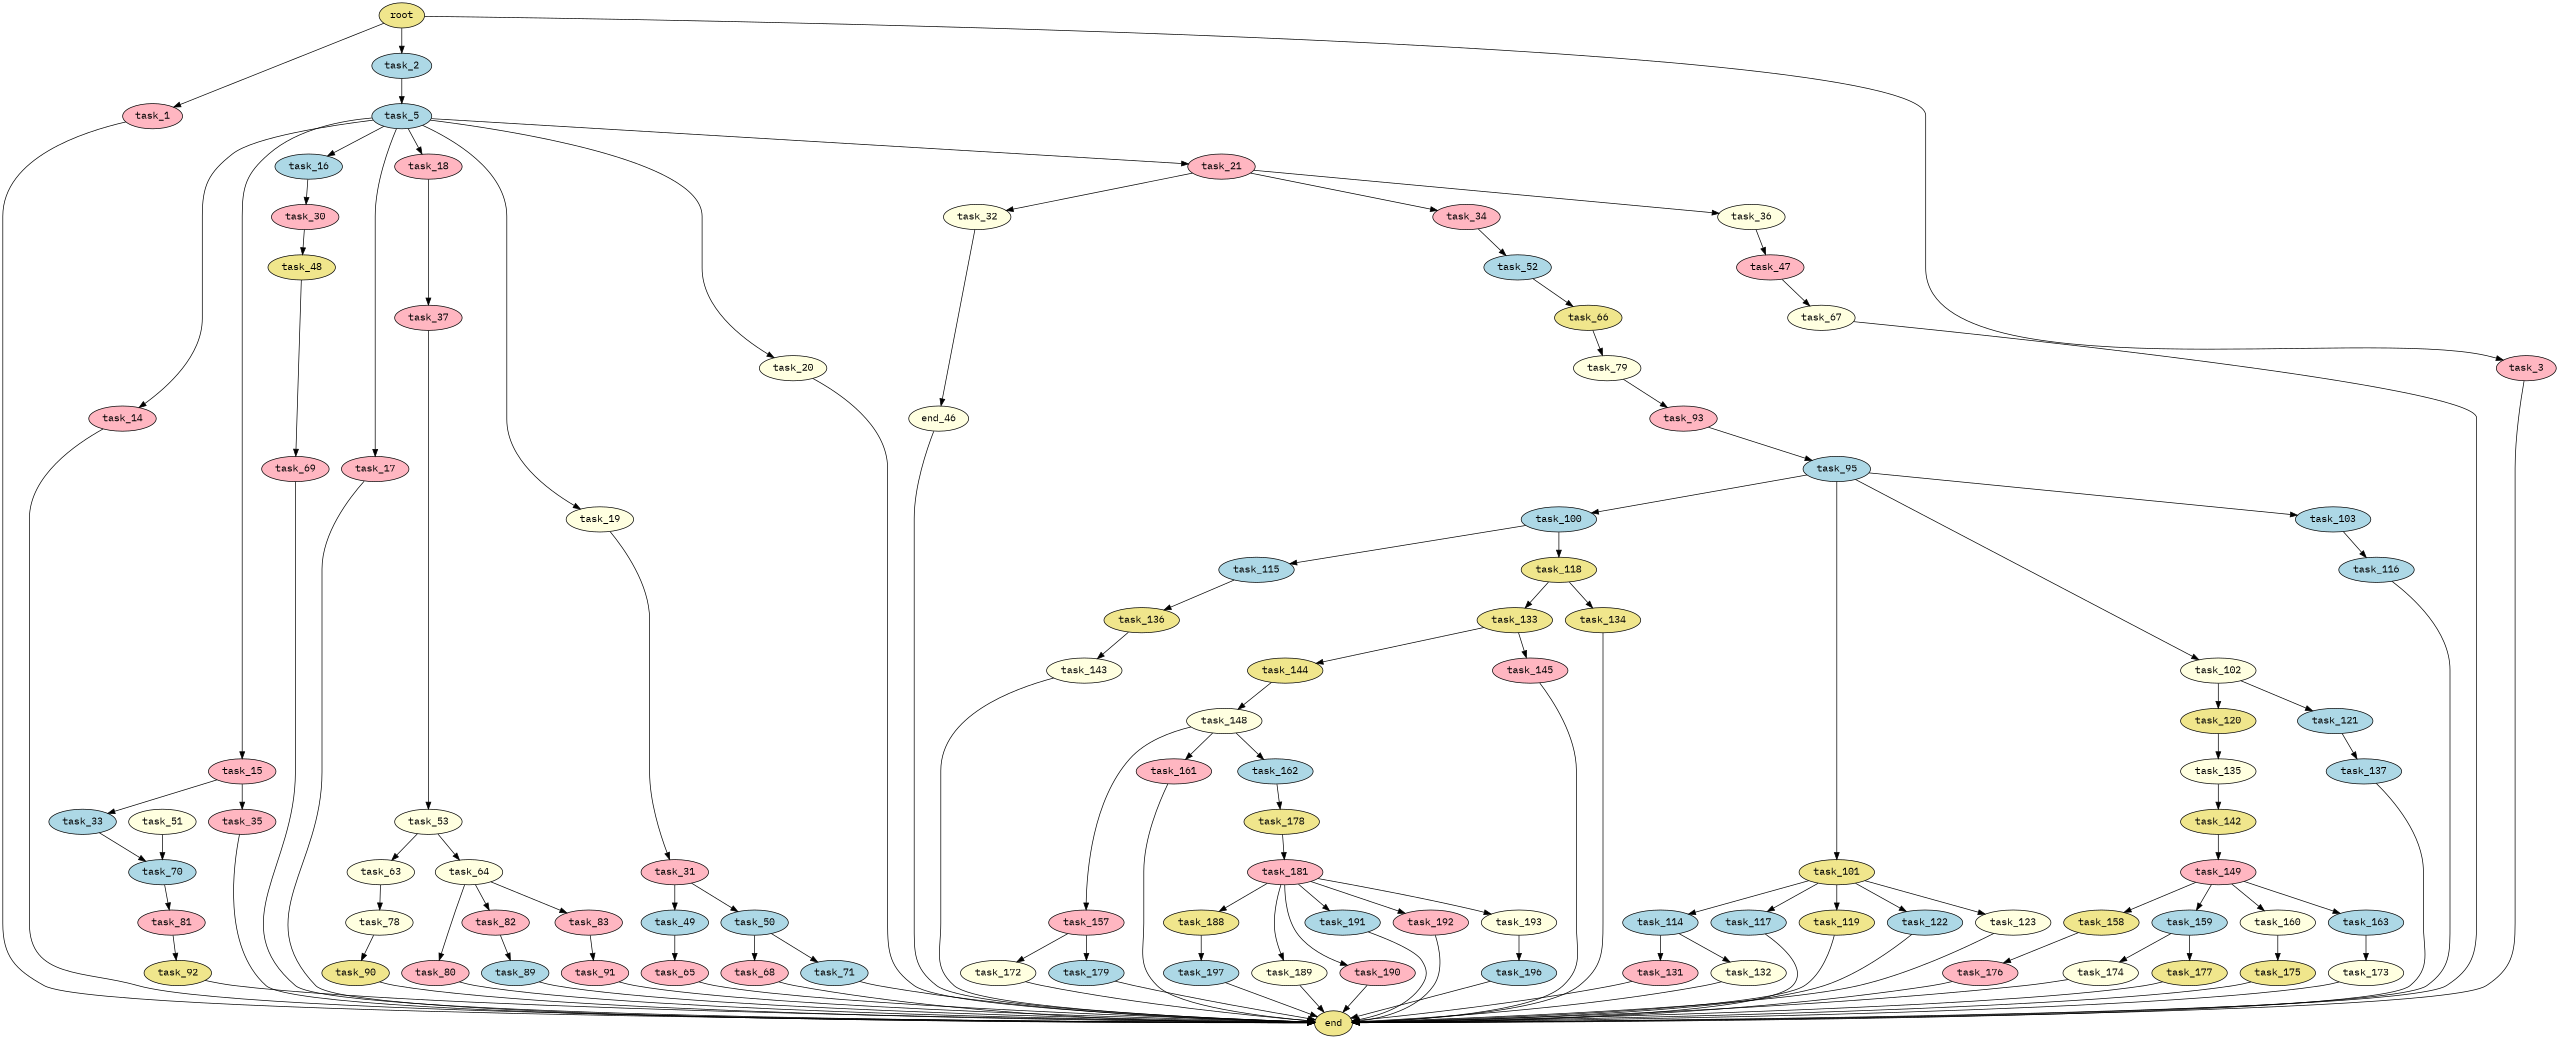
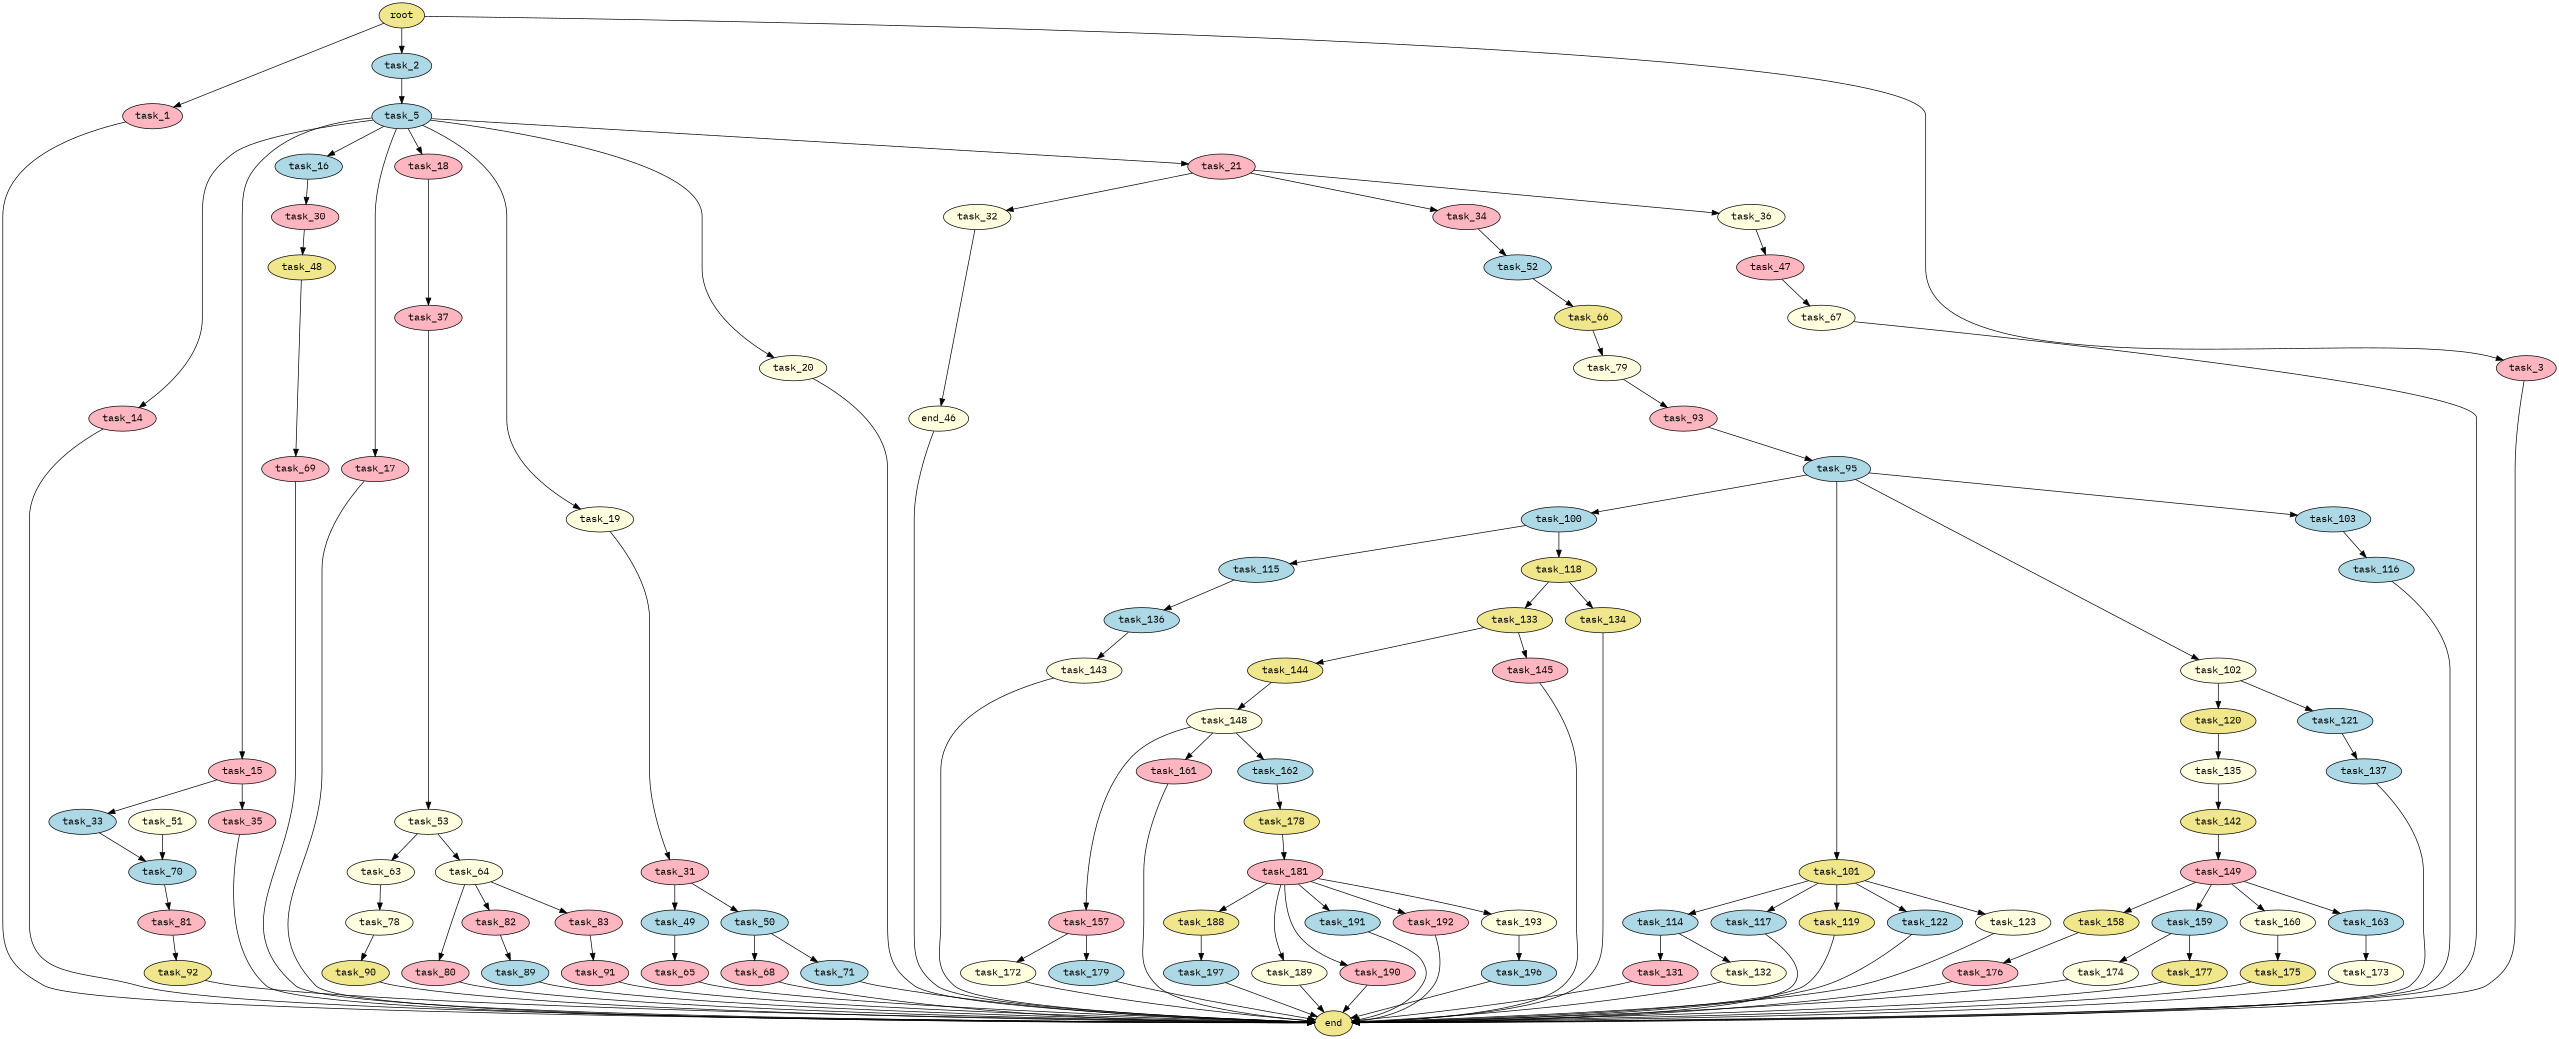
  digraph {
    fontname="IBM Plex Mono"
    node [fillcolor=lightpink fontname="IBM Plex Mono" style=filled]
    edge [fontname="IBM Plex Mono"]
    root [fillcolor=khaki]
    task_1
    task_2 [fillcolor=lightblue]
    task_3
    end [fillcolor=khaki]
    task_5 [fillcolor=lightblue]
    task_14
    task_15
    task_16 [fillcolor=lightblue]
    task_17
    task_18
    task_19 [fillcolor=lightyellow]
    task_20 [fillcolor=lightyellow]
    task_21
    task_33 [fillcolor=lightblue]
    task_35
    task_30
    task_37
    task_31
    task_32 [fillcolor=lightyellow]
    task_34
    task_36 [fillcolor=lightyellow]
    task_70 [fillcolor=lightblue]
    task_48 [fillcolor=khaki]
    task_53 [fillcolor=lightyellow]
    task_49 [fillcolor=lightblue]
    task_50 [fillcolor=lightblue]
    n28 [fillcolor=lightyellow label=end_46]
    task_52 [fillcolor=lightblue]
    task_47
    task_69
    task_65
    task_68
    task_71 [fillcolor=lightblue]
    task_51 [fillcolor=lightyellow]
    task_66 [fillcolor=khaki]
    task_67 [fillcolor=lightyellow]
    task_63 [fillcolor=lightyellow]
    task_64 [fillcolor=lightyellow]
    task_81
    task_79 [fillcolor=lightyellow]
    task_78 [fillcolor=lightyellow]
    task_80
    task_82
    task_83
    task_90 [fillcolor=khaki]
    task_89 [fillcolor=lightblue]
    task_91
    task_93
    task_92 [fillcolor=khaki]
    task_95 [fillcolor=lightblue]
    task_100 [fillcolor=lightblue]
    task_101 [fillcolor=khaki]
    task_102 [fillcolor=lightyellow]
    task_103 [fillcolor=lightblue]
    task_115 [fillcolor=lightblue]
    task_118 [fillcolor=khaki]
    task_114 [fillcolor=lightblue]
    task_117 [fillcolor=lightblue]
    task_119 [fillcolor=khaki]
    task_122 [fillcolor=lightblue]
    task_123 [fillcolor=lightyellow]
    task_120 [fillcolor=khaki]
    task_121 [fillcolor=lightblue]
    task_116 [fillcolor=lightblue]
-   task_136 [fillcolor=khaki]
+   task_136 [fillcolor=lightblue]
    task_133 [fillcolor=khaki]
    task_134 [fillcolor=khaki]
    task_131
    task_132 [fillcolor=lightyellow]
    task_135 [fillcolor=lightyellow]
    task_137 [fillcolor=lightblue]
    task_143 [fillcolor=lightyellow]
    task_144 [fillcolor=khaki]
    task_145
    task_142 [fillcolor=khaki]
    task_148 [fillcolor=lightyellow]
    task_149
    task_158 [fillcolor=khaki]
    task_159 [fillcolor=lightblue]
    task_160 [fillcolor=lightyellow]
    task_163 [fillcolor=lightblue]
    task_157
    task_161
    task_162 [fillcolor=lightblue]
    task_172 [fillcolor=lightyellow]
    task_179 [fillcolor=lightblue]
    task_178 [fillcolor=khaki]
    task_176
    task_174 [fillcolor=lightyellow]
    task_177 [fillcolor=khaki]
    task_175 [fillcolor=khaki]
    task_173 [fillcolor=lightyellow]
    task_181
    task_188 [fillcolor=khaki]
    task_189 [fillcolor=lightyellow]
    task_190
    task_191 [fillcolor=lightblue]
    task_192
    task_193 [fillcolor=lightyellow]
    task_197 [fillcolor=lightblue]
    task_196 [fillcolor=lightblue]
    root -> task_1
    root -> task_2
    root -> task_3
    task_1 -> end
    task_2 -> task_5
    task_3 -> end
    task_5 -> task_14
    task_5 -> task_15
    task_5 -> task_16
    task_5 -> task_17
    task_5 -> task_18
    task_5 -> task_19
    task_5 -> task_20
    task_5 -> task_21
    task_14 -> end
    task_15 -> task_33
    task_15 -> task_35
    task_16 -> task_30
    task_17 -> end
    task_18 -> task_37
    task_19 -> task_31
    task_20 -> end
    task_21 -> task_32
    task_21 -> task_34
    task_21 -> task_36
    task_33 -> task_70
    task_35 -> end
    task_30 -> task_48
    task_37 -> task_53
    task_31 -> task_49
    task_31 -> task_50
    task_32 -> n28
    task_34 -> task_52
    task_36 -> task_47
    task_70 -> task_81
    task_48 -> task_69
    task_53 -> task_63
    task_53 -> task_64
    task_49 -> task_65
    task_50 -> task_68
    task_50 -> task_71
    n28 -> end
    task_52 -> task_66
    task_47 -> task_67
    task_69 -> end
    task_65 -> end
    task_68 -> end
    task_71 -> end
    task_51 -> task_70
    task_66 -> task_79
    task_67 -> end
    task_63 -> task_78
    task_64 -> task_80
    task_64 -> task_82
    task_64 -> task_83
    task_81 -> task_92
    task_79 -> task_93
    task_78 -> task_90
    task_80 -> end
    task_82 -> task_89
    task_83 -> task_91
    task_90 -> end
    task_89 -> end
    task_91 -> end
    task_93 -> task_95
    task_92 -> end
    task_95 -> task_100
    task_95 -> task_101
    task_95 -> task_102
    task_95 -> task_103
    task_100 -> task_115
    task_100 -> task_118
    task_101 -> task_114
    task_101 -> task_117
    task_101 -> task_119
    task_101 -> task_122
    task_101 -> task_123
    task_102 -> task_120
    task_102 -> task_121
    task_103 -> task_116
    task_115 -> task_136
    task_118 -> task_133
    task_118 -> task_134
    task_114 -> task_131
    task_114 -> task_132
    task_117 -> end
    task_119 -> end
    task_122 -> end
    task_123 -> end
    task_120 -> task_135
    task_121 -> task_137
    task_116 -> end
    task_136 -> task_143
    task_133 -> task_144
    task_133 -> task_145
    task_134 -> end
    task_131 -> end
    task_132 -> end
    task_135 -> task_142
    task_137 -> end
    task_143 -> end
    task_144 -> task_148
    task_145 -> end
    task_142 -> task_149
    task_148 -> task_157
    task_148 -> task_161
    task_148 -> task_162
    task_149 -> task_158
    task_149 -> task_159
    task_149 -> task_160
    task_149 -> task_163
    task_158 -> task_176
    task_159 -> task_174
    task_159 -> task_177
    task_160 -> task_175
    task_163 -> task_173
    task_157 -> task_172
    task_157 -> task_179
    task_161 -> end
    task_162 -> task_178
    task_172 -> end
    task_179 -> end
    task_178 -> task_181
    task_176 -> end
    task_174 -> end
    task_177 -> end
    task_175 -> end
    task_173 -> end
    task_181 -> task_188
    task_181 -> task_189
    task_181 -> task_190
    task_181 -> task_191
    task_181 -> task_192
    task_181 -> task_193
    task_188 -> task_197
    task_189 -> end
    task_190 -> end
    task_191 -> end
    task_192 -> end
    task_193 -> task_196
    task_197 -> end
    task_196 -> end
  }
